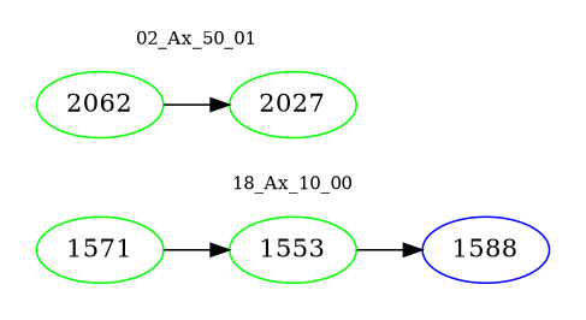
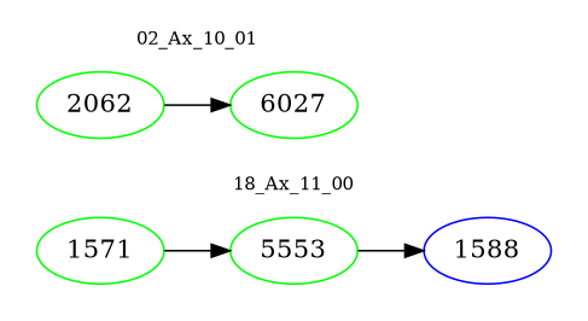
  digraph {
    rankdir=LR
    node [color=green]
    edge [color=black]
    n1 [label=1571]
-   n2 [label=1553]
+   n2 [label=5553]
    n3 [color=blue label=1588]
    n4 [label=2062]
-   n5 [label=2027]
+   n5 [label=6027]
    subgraph cluster_1 {
      color=white
      fontsize=10
-     label="18_Ax_10_00"
+     label="18_Ax_11_00"
      n1
      n2
      n3
    }
    subgraph cluster_2 {
      color=white
      fontsize=10
-     label="02_Ax_50_01"
+     label="02_Ax_10_01"
      n4
      n5
    }
    n1 -> n2
    n2 -> n3
    n4 -> n5
  }
